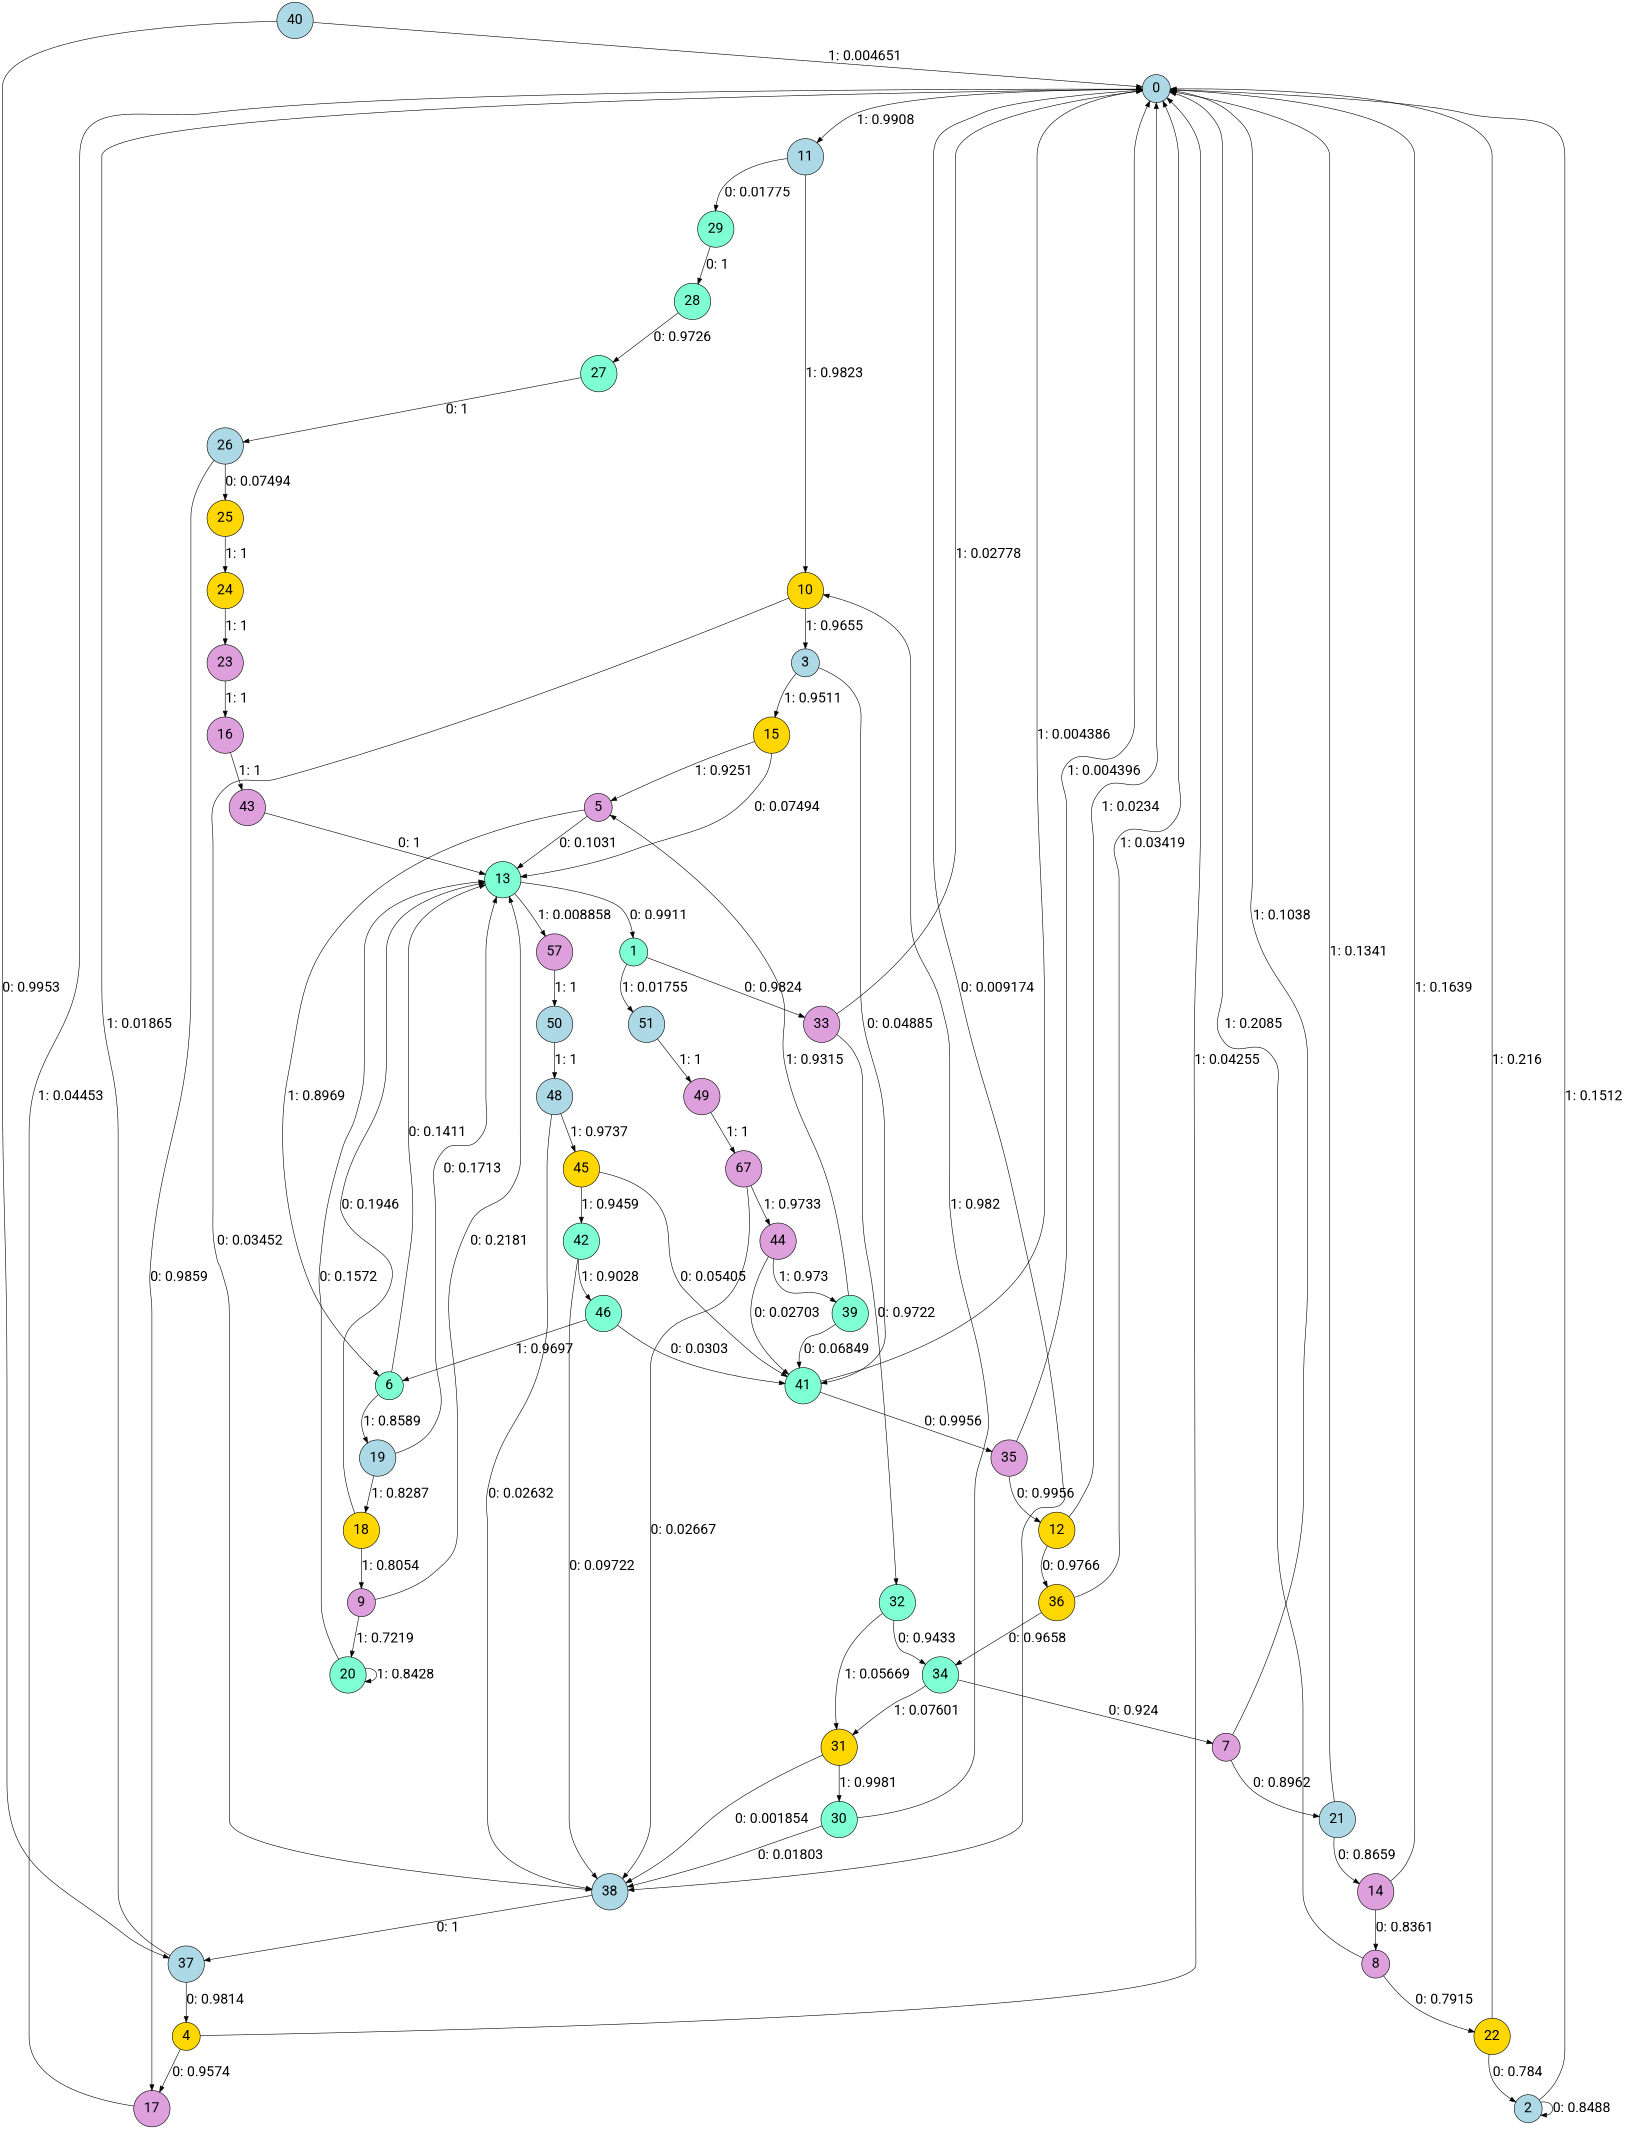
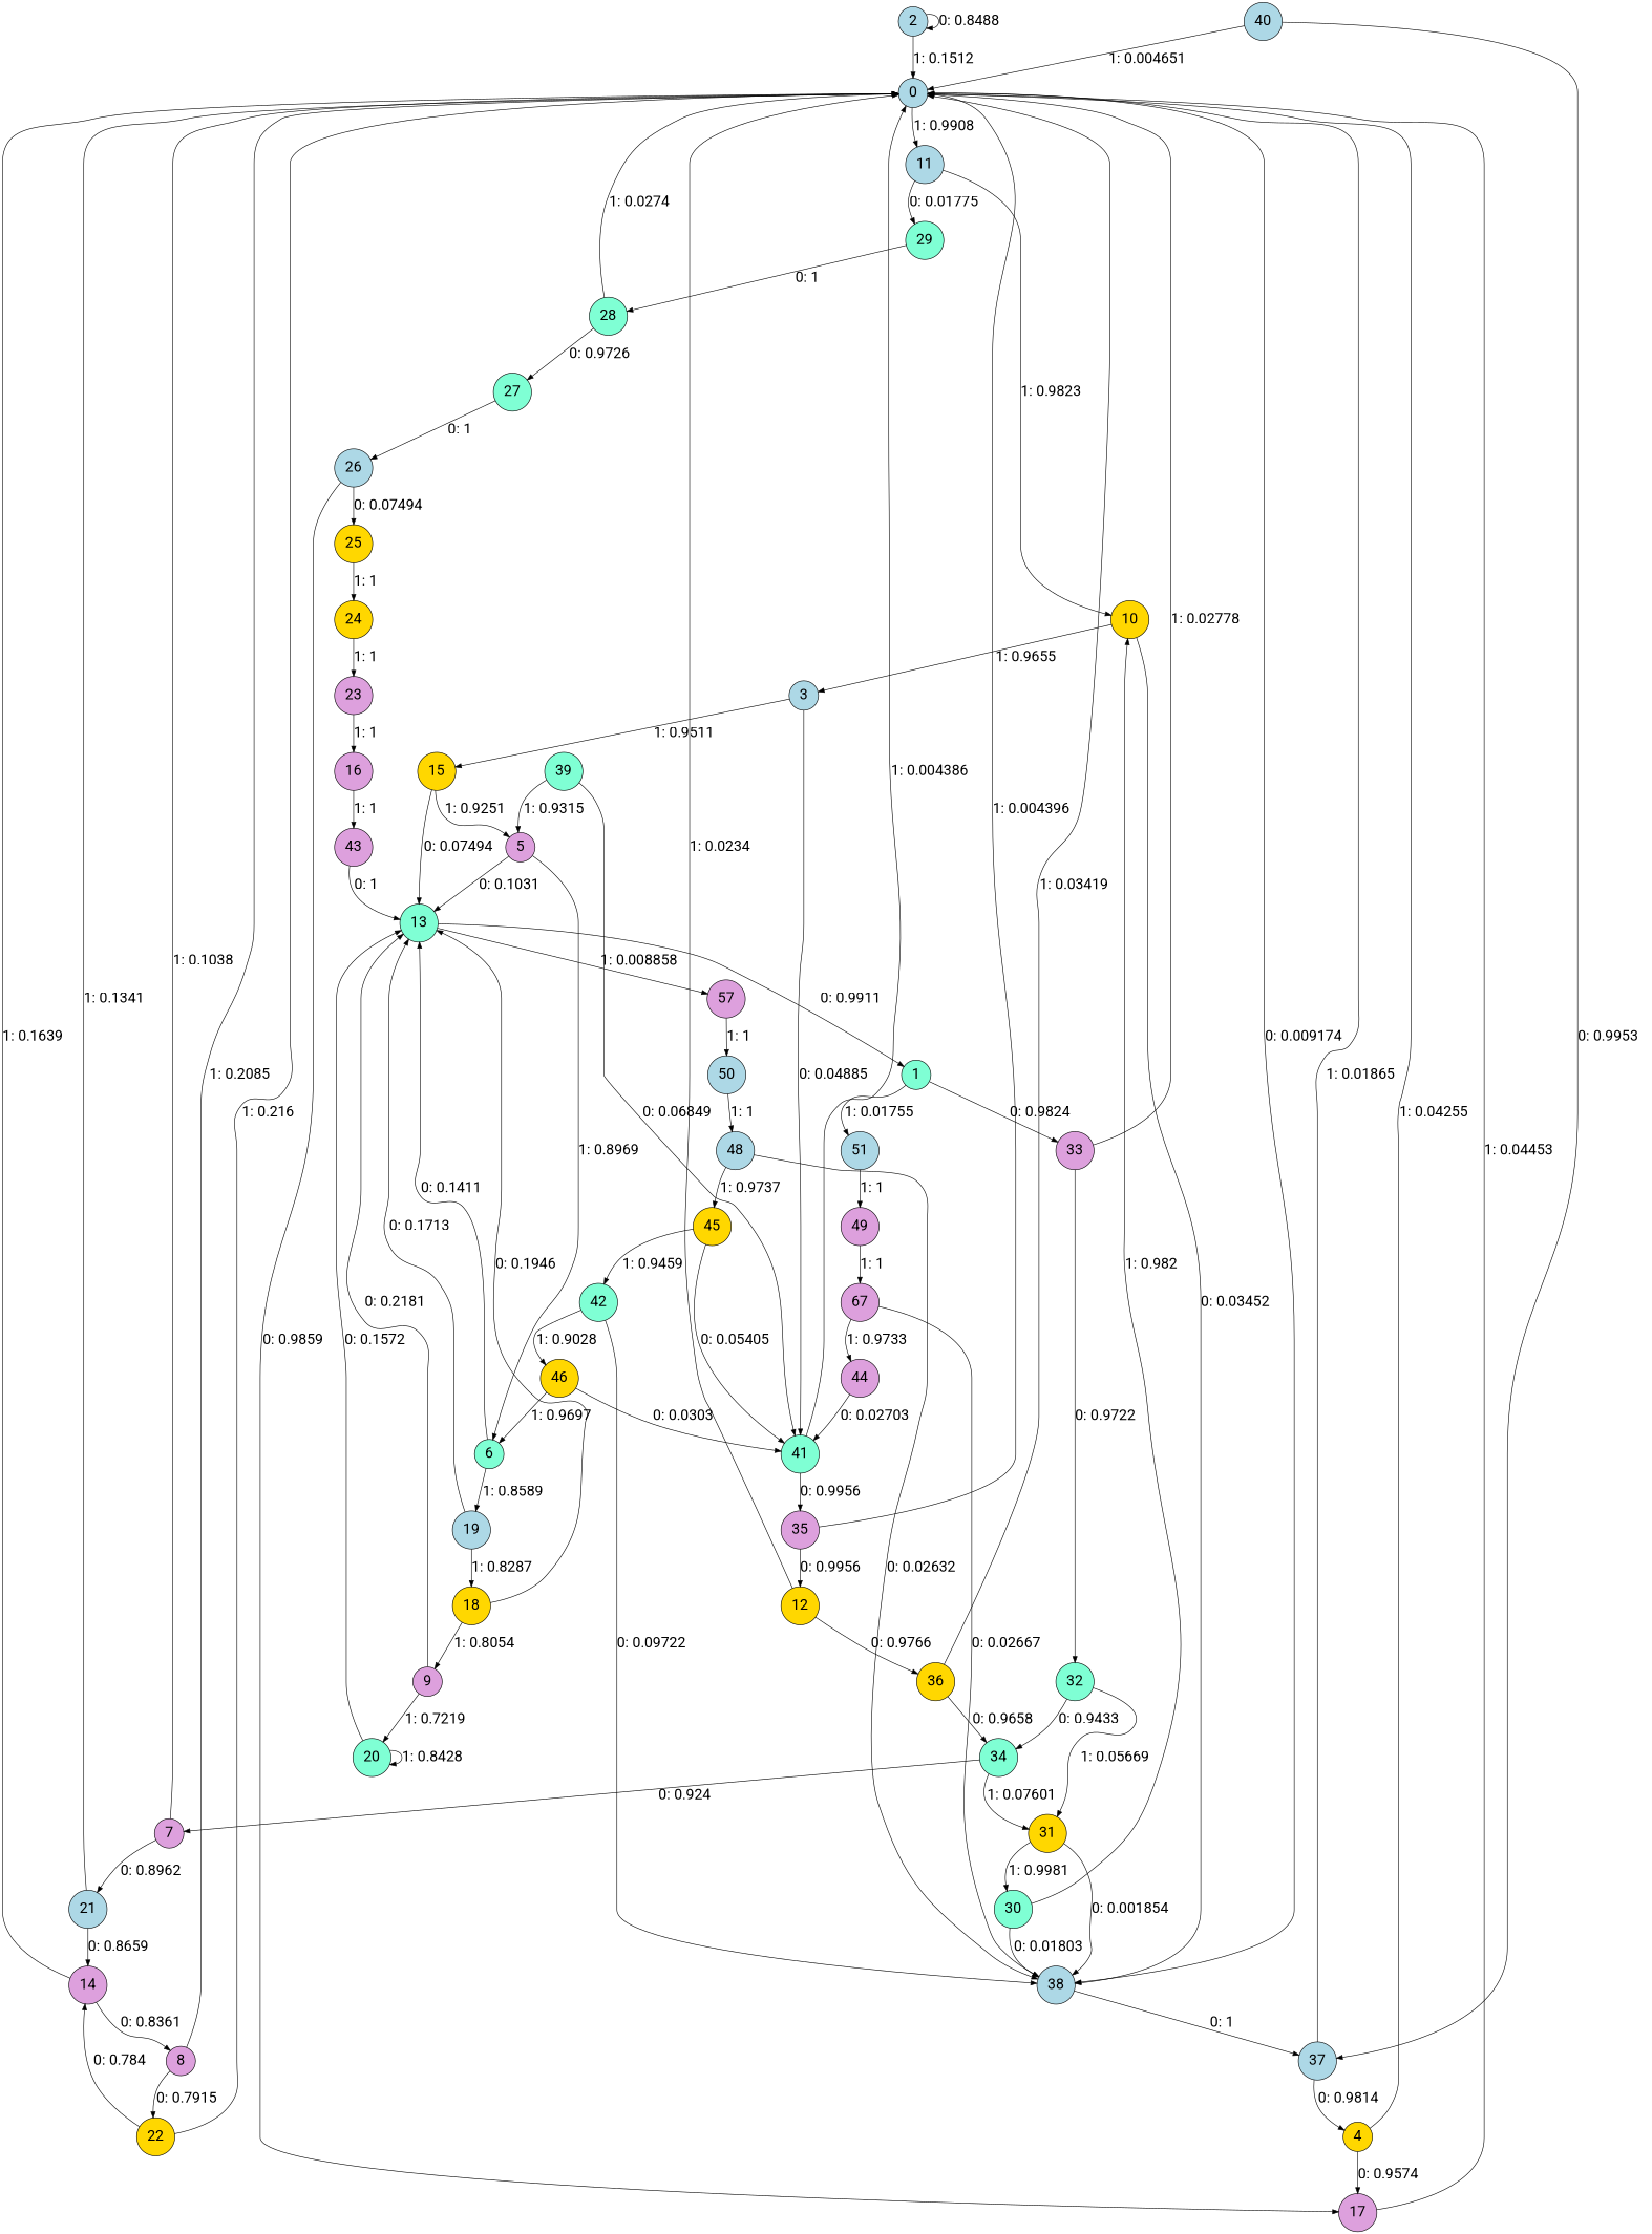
  digraph {
    fontname=Roboto
    node [fillcolor=plum fontname=Roboto fontsize=24 shape=circle style=filled]
    edge [fontname=Roboto fontsize=24]
    0 [fillcolor=lightblue]
    38 [fillcolor=lightblue]
    11 [fillcolor=lightblue]
    37 [fillcolor=lightblue]
    10 [fillcolor=gold]
    29 [fillcolor=aquamarine]
    40 [fillcolor=lightblue]
    3 [fillcolor=lightblue]
    28 [fillcolor=aquamarine]
    1 [fillcolor=aquamarine]
    33
    51 [fillcolor=lightblue]
    32 [fillcolor=aquamarine]
    49
    34 [fillcolor=aquamarine]
    31 [fillcolor=gold]
    n17 [label=67]
    2 [fillcolor=lightblue]
    41 [fillcolor=aquamarine]
    15 [fillcolor=gold]
    35
    5
    13 [fillcolor=aquamarine]
    12 [fillcolor=gold]
    6 [fillcolor=aquamarine]
    n26 [label=57]
    4 [fillcolor=gold]
    17
    7
    21 [fillcolor=lightblue]
    19 [fillcolor=lightblue]
    50 [fillcolor=lightblue]
    18 [fillcolor=gold]
    9
    14
    8
    22 [fillcolor=gold]
    20 [fillcolor=aquamarine]
    27 [fillcolor=aquamarine]
    36 [fillcolor=gold]
    48 [fillcolor=lightblue]
    16
    43
    23
    24 [fillcolor=gold]
    25 [fillcolor=gold]
    26 [fillcolor=lightblue]
    30 [fillcolor=aquamarine]
    39 [fillcolor=aquamarine]
    42 [fillcolor=aquamarine]
-   46 [fillcolor=aquamarine]
+   46 [fillcolor=gold]
    44
    45 [fillcolor=gold]
    0 -> 38 [label="0: 0.009174  "]
    0 -> 11 [label="1: 0.9908   "]
    38 -> 37 [label="0: 1        "]
    11 -> 10 [label="1: 0.9823   "]
    11 -> 29 [label="0: 0.01775  "]
    37 -> 0 [label="1: 0.01865  "]
    37 -> 4 [label="0: 0.9814   "]
    10 -> 38 [label="0: 0.03452  "]
    10 -> 3 [label="1: 0.9655   "]
    29 -> 28 [label="0: 1        "]
    40 -> 0 [label="1: 0.004651  "]
    40 -> 37 [label="0: 0.9953   "]
    3 -> 41 [label="0: 0.04885  "]
    3 -> 15 [label="1: 0.9511   "]
+   28 -> 0 [label="1: 0.0274   "]
    28 -> 27 [label="0: 0.9726   "]
    1 -> 33 [label="0: 0.9824   "]
    1 -> 51 [label="1: 0.01755  "]
    33 -> 0 [label="1: 0.02778  "]
    33 -> 32 [label="0: 0.9722   "]
    51 -> 49 [label="1: 1        "]
    32 -> 34 [label="0: 0.9433   "]
    32 -> 31 [label="1: 0.05669  "]
    49 -> n17 [label="1: 1        "]
    34 -> 31 [label="1: 0.07601  "]
    34 -> 7 [label="0: 0.924    "]
    31 -> 38 [label="0: 0.001854  "]
    31 -> 30 [label="1: 0.9981   "]
    n17 -> 38 [label="0: 0.02667  "]
    n17 -> 44 [label="1: 0.9733   "]
    2 -> 0 [label="1: 0.1512   "]
    2 -> 2 [label="0: 0.8488   "]
    41 -> 0 [label="1: 0.004386  "]
    41 -> 35 [label="0: 0.9956   "]
    15 -> 5 [label="1: 0.9251   "]
    15 -> 13 [label="0: 0.07494  "]
    35 -> 0 [label="1: 0.004396  "]
    35 -> 12 [label="0: 0.9956   "]
    5 -> 13 [label="0: 0.1031   "]
    5 -> 6 [label="1: 0.8969   "]
    13 -> 1 [label="0: 0.9911   "]
    13 -> n26 [label="1: 0.008858  "]
    12 -> 0 [label="1: 0.0234   "]
    12 -> 36 [label="0: 0.9766   "]
    6 -> 13 [label="0: 0.1411   "]
    6 -> 19 [label="1: 0.8589   "]
    n26 -> 50 [label="1: 1        "]
    4 -> 0 [label="1: 0.04255  "]
    4 -> 17 [label="0: 0.9574   "]
    17 -> 0 [label="1: 0.04453  "]
    7 -> 0 [label="1: 0.1038   "]
    7 -> 21 [label="0: 0.8962   "]
    21 -> 0 [label="1: 0.1341   "]
    21 -> 14 [label="0: 0.8659   "]
    19 -> 13 [label="0: 0.1713   "]
    19 -> 18 [label="1: 0.8287   "]
    50 -> 48 [label="1: 1        "]
    18 -> 13 [label="0: 0.1946   "]
    18 -> 9 [label="1: 0.8054   "]
    9 -> 13 [label="0: 0.2181   "]
    9 -> 20 [label="1: 0.7219   "]
    14 -> 0 [label="1: 0.1639   "]
    14 -> 8 [label="0: 0.8361   "]
    8 -> 0 [label="1: 0.2085   "]
    8 -> 22 [label="0: 0.7915   "]
    22 -> 0 [label="1: 0.216    "]
-   22 -> 2 [label="0: 0.784    "]
+   22 -> 14 [label="0: 0.784    "]
    20 -> 13 [label="0: 0.1572   "]
    20 -> 20 [label="1: 0.8428   "]
    27 -> 26 [label="0: 1        "]
    36 -> 0 [label="1: 0.03419  "]
    36 -> 34 [label="0: 0.9658   "]
    48 -> 38 [label="0: 0.02632  "]
    48 -> 45 [label="1: 0.9737   "]
    16 -> 43 [label="1: 1        "]
    43 -> 13 [label="0: 1        "]
    23 -> 16 [label="1: 1        "]
    24 -> 23 [label="1: 1        "]
    25 -> 24 [label="1: 1        "]
    26 -> 17 [label="0: 0.9859   "]
    26 -> 25 [label="0: 0.07494  "]
    30 -> 38 [label="0: 0.01803  "]
    30 -> 10 [label="1: 0.982    "]
    39 -> 41 [label="0: 0.06849  "]
    39 -> 5 [label="1: 0.9315   "]
    42 -> 38 [label="0: 0.09722  "]
    42 -> 46 [label="1: 0.9028   "]
    46 -> 41 [label="0: 0.0303   "]
    46 -> 6 [label="1: 0.9697   "]
    44 -> 41 [label="0: 0.02703  "]
-   44 -> 39 [label="1: 0.973    "]
    45 -> 41 [label="0: 0.05405  "]
    45 -> 42 [label="1: 0.9459   "]
  }
